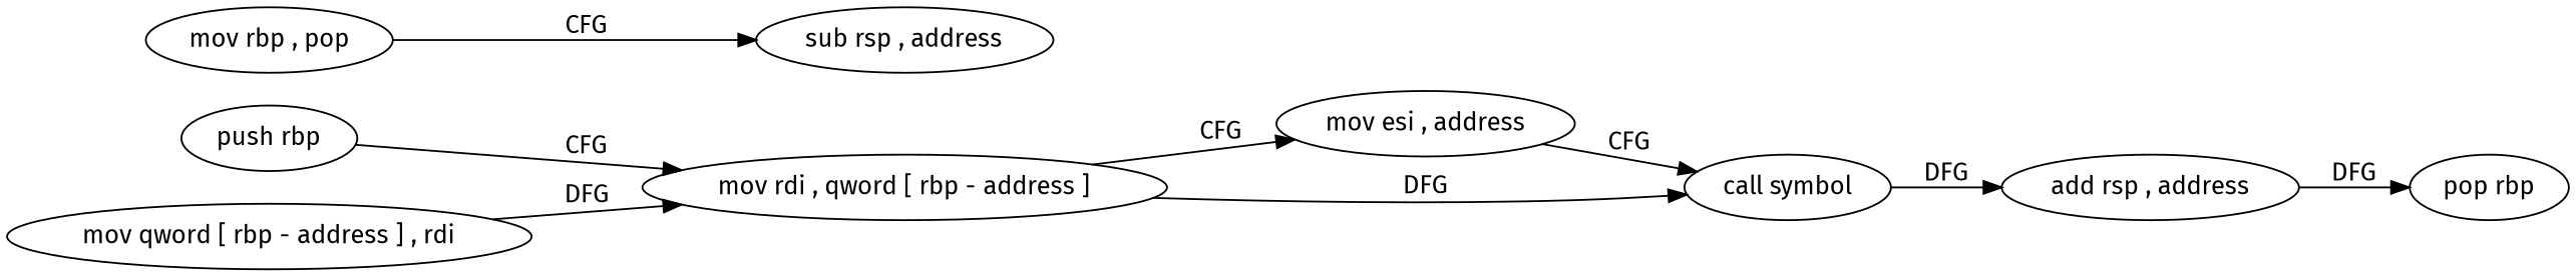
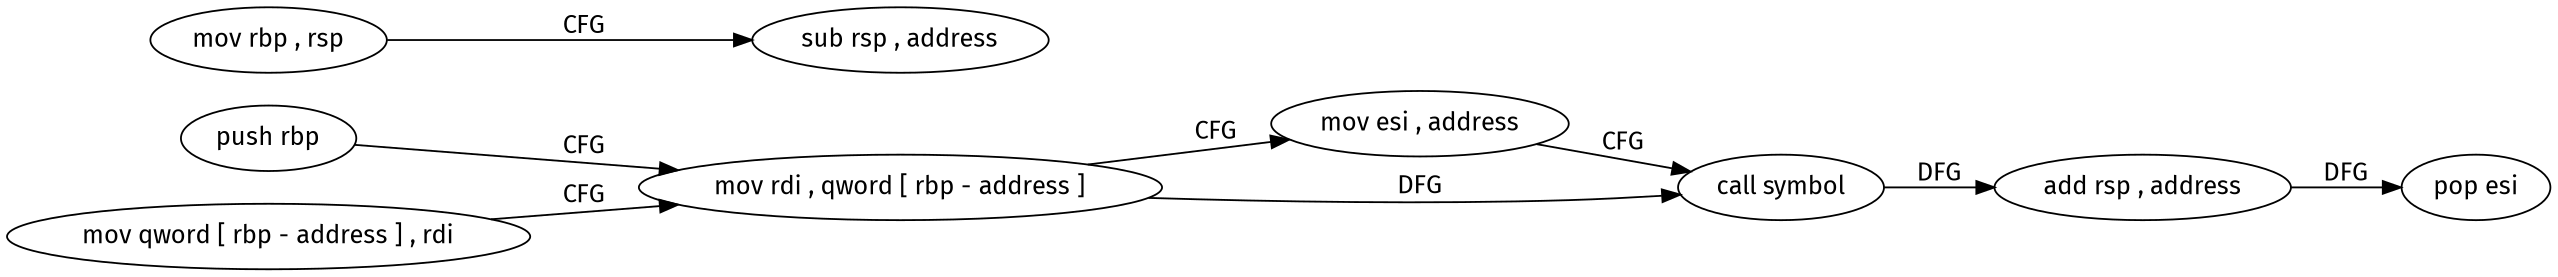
  digraph {
    fontname="Fira Sans"
    rankdir=LR
    node [fontname="Fira Sans"]
    edge [fontname="Fira Sans"]
    n1 [label="push rbp"]
    n2 [label="mov rdi , qword [ rbp - address ]"]
-   n3 [label="mov rbp , pop"]
+   n3 [label="mov rbp , rsp"]
    n4 [label="sub rsp , address"]
    n5 [label="mov qword [ rbp - address ] , rdi"]
    n6 [label="mov esi , address"]
    n7 [label="call symbol"]
    n8 [label="add rsp , address"]
-   n9 [label="pop rbp"]
+   n9 [label="pop esi"]
    n1 -> n2 [label=CFG]
    n2 -> n6 [label=CFG]
    n2 -> n7 [label=DFG]
    n3 -> n4 [label=CFG]
-   n5 -> n2 [label=DFG]
+   n5 -> n2 [label=CFG]
    n6 -> n7 [label=CFG]
    n7 -> n8 [label=DFG]
    n8 -> n9 [label=DFG]
  }
